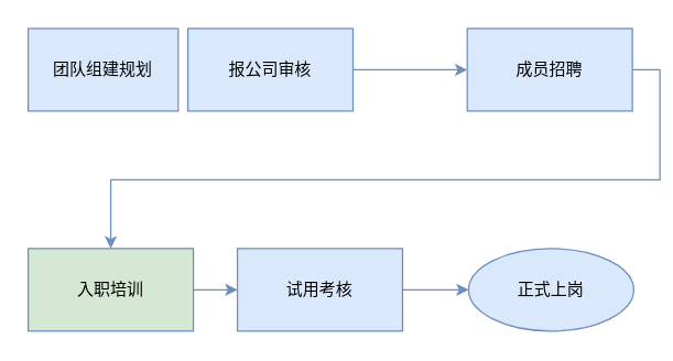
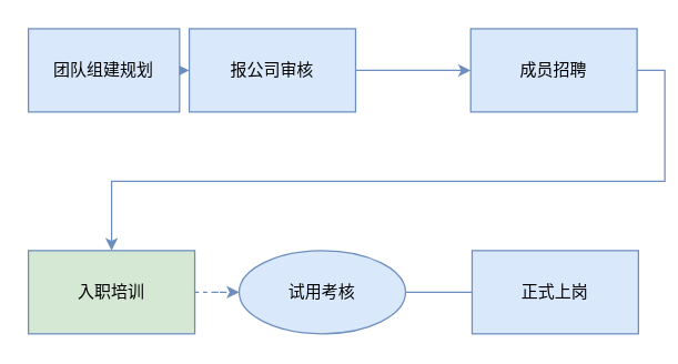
  <mxCell id="0" />
  <mxCell id="1" parent="0" />
+ <mxCell id="2" style="edgeStyle=orthogonalEdgeStyle;rounded=0;orthogonalLoop=1;jettySize=auto;html=1;exitX=1;exitY=0.5;exitDx=0;exitDy=0;entryX=0;entryY=0.5;entryDx=0;entryDy=0;fillColor=#dae8fc;strokeColor=#6c8ebf;" edge="1" parent="1" source="3" target="5"><mxGeometry relative="1" as="geometry" /></mxCell>
  <mxCell id="3" value="团队组建规划" style="rounded=0;whiteSpace=wrap;html=1;fillColor=#dae8fc;strokeColor=#6c8ebf;" vertex="1" parent="1"><mxGeometry x="20" y="20" width="109" height="60" as="geometry" /></mxCell>
  <mxCell id="4" style="edgeStyle=orthogonalEdgeStyle;rounded=0;orthogonalLoop=1;jettySize=auto;html=1;exitX=1;exitY=0.5;exitDx=0;exitDy=0;fillColor=#dae8fc;strokeColor=#6c8ebf;" edge="1" parent="1" source="5" target="7"><mxGeometry relative="1" as="geometry" /></mxCell>
  <mxCell id="5" value="报公司审核" style="rounded=0;whiteSpace=wrap;html=1;fillColor=#dae8fc;strokeColor=#6c8ebf;" vertex="1" parent="1"><mxGeometry x="136" y="20" width="120" height="60" as="geometry" /></mxCell>
  <mxCell id="6" style="edgeStyle=orthogonalEdgeStyle;rounded=0;orthogonalLoop=1;jettySize=auto;html=1;exitX=1;exitY=0.5;exitDx=0;exitDy=0;entryX=0.5;entryY=0;entryDx=0;entryDy=0;fillColor=#dae8fc;strokeColor=#6c8ebf;" edge="1" parent="1" source="7" target="12"><mxGeometry relative="1" as="geometry" /></mxCell>
  <mxCell id="7" value="成员招聘" style="rounded=0;whiteSpace=wrap;html=1;fillColor=#dae8fc;strokeColor=#6c8ebf;" vertex="1" parent="1"><mxGeometry x="339" y="20" width="120" height="60" as="geometry" /></mxCell>
- <mxCell id="8" value="正式上岗" style="ellipse;whiteSpace=wrap;html=1;fillColor=#dae8fc;strokeColor=#6c8ebf;" vertex="1" parent="1"><mxGeometry x="340" y="180" width="120" height="60" as="geometry" /></mxCell>
- <mxCell id="9" style="edgeStyle=orthogonalEdgeStyle;rounded=0;orthogonalLoop=1;jettySize=auto;html=1;exitX=1;exitY=0.5;exitDx=0;exitDy=0;entryX=0;entryY=0.5;entryDx=0;entryDy=0;fillColor=#dae8fc;strokeColor=#6c8ebf;" edge="1" parent="1" source="10" target="8"><mxGeometry relative="1" as="geometry" /></mxCell>
- <mxCell id="10" value="试用考核" style="rounded=0;whiteSpace=wrap;html=1;fillColor=#dae8fc;strokeColor=#6c8ebf;" vertex="1" parent="1"><mxGeometry x="172" y="180" width="120" height="60" as="geometry" /></mxCell>
- <mxCell id="11" style="edgeStyle=orthogonalEdgeStyle;rounded=0;orthogonalLoop=1;jettySize=auto;html=1;exitX=1;exitY=0.5;exitDx=0;exitDy=0;fillColor=#dae8fc;strokeColor=#6c8ebf;" edge="1" parent="1" source="12" target="10"><mxGeometry relative="1" as="geometry" /></mxCell>
+ <mxCell id="8" value="正式上岗" style="rounded=0;whiteSpace=wrap;html=1;fillColor=#dae8fc;strokeColor=#6c8ebf;" vertex="1" parent="1"><mxGeometry x="340" y="180" width="120" height="60" as="geometry" /></mxCell>
+ <mxCell id="9" style="edgeStyle=orthogonalEdgeStyle;rounded=0;orthogonalLoop=1;jettySize=auto;html=1;exitX=1;exitY=0.5;exitDx=0;exitDy=0;entryX=0;entryY=0.5;entryDx=0;entryDy=0;fillColor=#dae8fc;strokeColor=#6c8ebf;endArrow=none;" edge="1" parent="1" source="10" target="8"><mxGeometry relative="1" as="geometry" /></mxCell>
+ <mxCell id="10" value="试用考核" style="ellipse;whiteSpace=wrap;html=1;fillColor=#dae8fc;strokeColor=#6c8ebf;" vertex="1" parent="1"><mxGeometry x="172" y="180" width="120" height="60" as="geometry" /></mxCell>
+ <mxCell id="11" style="edgeStyle=orthogonalEdgeStyle;rounded=0;orthogonalLoop=1;jettySize=auto;html=1;exitX=1;exitY=0.5;exitDx=0;exitDy=0;fillColor=#dae8fc;strokeColor=#6c8ebf;dashed=1;" edge="1" parent="1" source="12" target="10"><mxGeometry relative="1" as="geometry" /></mxCell>
  <mxCell id="12" value="入职培训" style="rounded=0;whiteSpace=wrap;html=1;fillColor=#d5e8d4;strokeColor=#6c8ebf;" vertex="1" parent="1"><mxGeometry x="20" y="180" width="120" height="60" as="geometry" /></mxCell>
